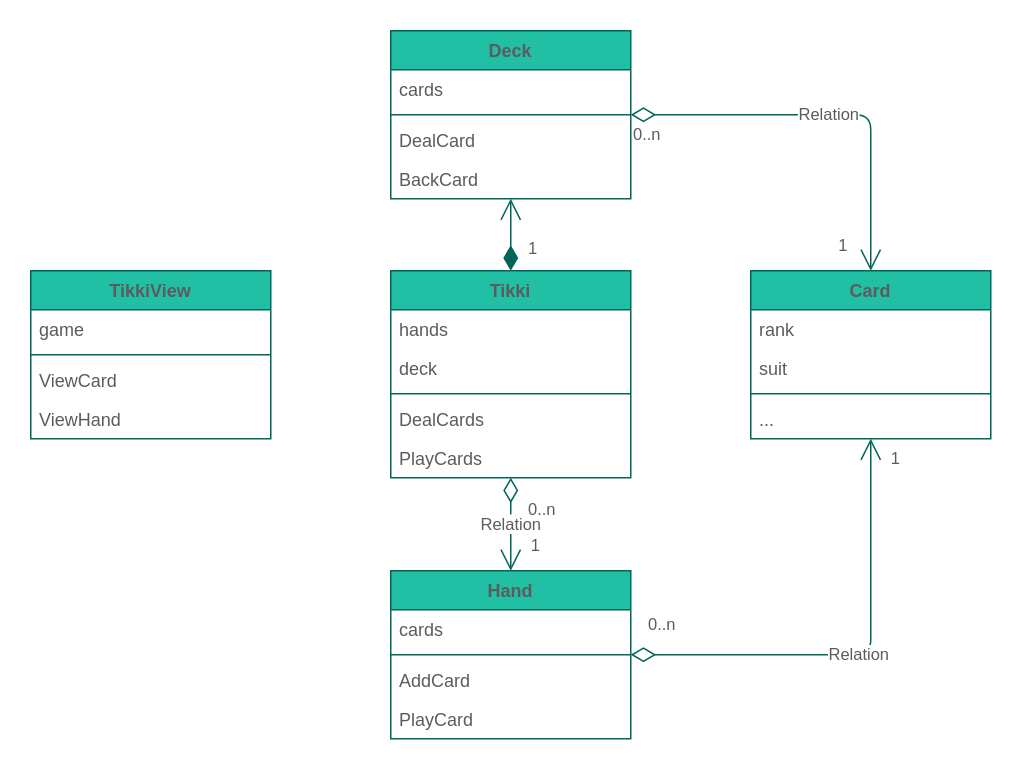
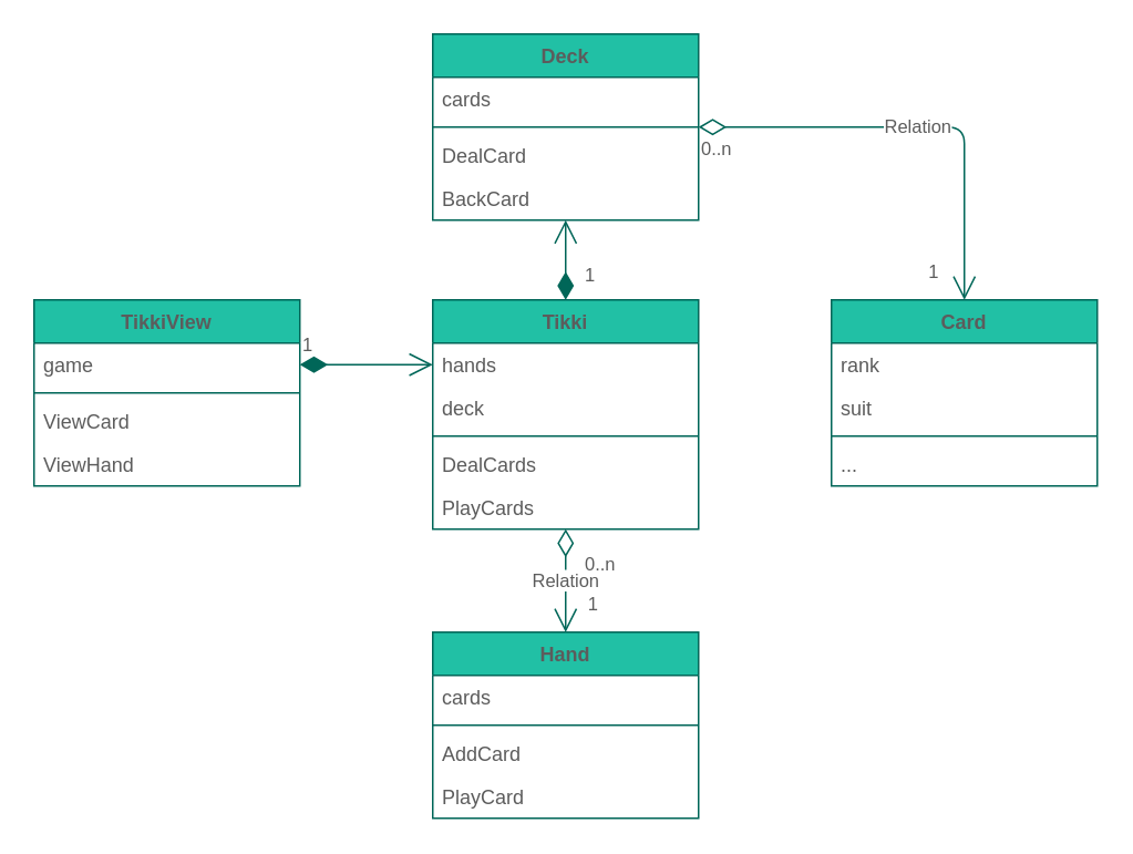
  <mxCell id="0" />
  <mxCell id="1" parent="0" />
  <mxCell id="2" value="Card" style="swimlane;fontStyle=1;align=center;verticalAlign=top;childLayout=stackLayout;horizontal=1;startSize=26;horizontalStack=0;resizeParent=1;resizeParentMax=0;resizeLast=0;collapsible=1;marginBottom=0;rounded=0;fillColor=#21C0A5;strokeColor=#006658;fontColor=#5C5C5C;" parent="1" vertex="1"><mxGeometry x="500" y="180" width="160" height="112" as="geometry"><mxRectangle x="320" y="520" width="60" height="26" as="alternateBounds" /></mxGeometry></mxCell>
  <mxCell id="3" value="rank" style="text;strokeColor=none;fillColor=none;align=left;verticalAlign=top;spacingLeft=4;spacingRight=4;overflow=hidden;rotatable=0;points=[[0,0.5],[1,0.5]];portConstraint=eastwest;rounded=0;fontColor=#5C5C5C;" parent="2" vertex="1"><mxGeometry y="26" width="160" height="26" as="geometry" /></mxCell>
  <mxCell id="4" value="suit" style="text;strokeColor=none;fillColor=none;align=left;verticalAlign=top;spacingLeft=4;spacingRight=4;overflow=hidden;rotatable=0;points=[[0,0.5],[1,0.5]];portConstraint=eastwest;rounded=0;fontColor=#5C5C5C;" parent="2" vertex="1"><mxGeometry y="52" width="160" height="26" as="geometry" /></mxCell>
  <mxCell id="5" value="" style="line;strokeWidth=1;fillColor=none;align=left;verticalAlign=middle;spacingTop=-1;spacingLeft=3;spacingRight=3;rotatable=0;labelPosition=right;points=[];portConstraint=eastwest;rounded=0;strokeColor=#006658;fontColor=#5C5C5C;" parent="2" vertex="1"><mxGeometry y="78" width="160" height="8" as="geometry" /></mxCell>
  <mxCell id="6" value="..." style="text;strokeColor=none;fillColor=none;align=left;verticalAlign=top;spacingLeft=4;spacingRight=4;overflow=hidden;rotatable=0;points=[[0,0.5],[1,0.5]];portConstraint=eastwest;rounded=0;sketch=0;fontColor=#5C5C5C;" parent="2" vertex="1"><mxGeometry y="86" width="160" height="26" as="geometry" /></mxCell>
  <mxCell id="7" value="Deck" style="swimlane;fontStyle=1;align=center;verticalAlign=top;childLayout=stackLayout;horizontal=1;startSize=26;horizontalStack=0;resizeParent=1;resizeParentMax=0;resizeLast=0;collapsible=1;marginBottom=0;rounded=0;sketch=0;fontColor=#5C5C5C;strokeColor=#006658;fillColor=#21C0A5;" parent="1" vertex="1"><mxGeometry x="260" y="20" width="160" height="112" as="geometry" /></mxCell>
  <mxCell id="8" value="cards" style="text;strokeColor=none;fillColor=none;align=left;verticalAlign=top;spacingLeft=4;spacingRight=4;overflow=hidden;rotatable=0;points=[[0,0.5],[1,0.5]];portConstraint=eastwest;rounded=0;sketch=0;fontColor=#5C5C5C;" parent="7" vertex="1"><mxGeometry y="26" width="160" height="26" as="geometry" /></mxCell>
  <mxCell id="9" value="" style="line;strokeWidth=1;fillColor=none;align=left;verticalAlign=middle;spacingTop=-1;spacingLeft=3;spacingRight=3;rotatable=0;labelPosition=right;points=[];portConstraint=eastwest;rounded=0;sketch=0;fontColor=#5C5C5C;strokeColor=#006658;" parent="7" vertex="1"><mxGeometry y="52" width="160" height="8" as="geometry" /></mxCell>
  <mxCell id="10" value="DealCard" style="text;strokeColor=none;fillColor=none;align=left;verticalAlign=top;spacingLeft=4;spacingRight=4;overflow=hidden;rotatable=0;points=[[0,0.5],[1,0.5]];portConstraint=eastwest;rounded=0;sketch=0;fontColor=#5C5C5C;" parent="7" vertex="1"><mxGeometry y="60" width="160" height="26" as="geometry" /></mxCell>
  <mxCell id="11" value="BackCard" style="text;strokeColor=none;fillColor=none;align=left;verticalAlign=top;spacingLeft=4;spacingRight=4;overflow=hidden;rotatable=0;points=[[0,0.5],[1,0.5]];portConstraint=eastwest;fontColor=#5C5C5C;" vertex="1" parent="7"><mxGeometry y="86" width="160" height="26" as="geometry" /></mxCell>
  <mxCell id="12" value="Tikki" style="swimlane;fontStyle=1;align=center;verticalAlign=top;childLayout=stackLayout;horizontal=1;startSize=26;horizontalStack=0;resizeParent=1;resizeParentMax=0;resizeLast=0;collapsible=1;marginBottom=0;rounded=0;sketch=0;fontColor=#5C5C5C;strokeColor=#006658;fillColor=#21C0A5;" parent="1" vertex="1"><mxGeometry x="260" y="180" width="160" height="138" as="geometry" /></mxCell>
  <mxCell id="13" value="hands" style="text;strokeColor=none;fillColor=none;align=left;verticalAlign=top;spacingLeft=4;spacingRight=4;overflow=hidden;rotatable=0;points=[[0,0.5],[1,0.5]];portConstraint=eastwest;rounded=0;sketch=0;fontColor=#5C5C5C;" parent="12" vertex="1"><mxGeometry y="26" width="160" height="26" as="geometry" /></mxCell>
  <mxCell id="14" value="deck" style="text;strokeColor=none;fillColor=none;align=left;verticalAlign=top;spacingLeft=4;spacingRight=4;overflow=hidden;rotatable=0;points=[[0,0.5],[1,0.5]];portConstraint=eastwest;rounded=0;sketch=0;fontColor=#5C5C5C;" parent="12" vertex="1"><mxGeometry y="52" width="160" height="26" as="geometry" /></mxCell>
  <mxCell id="15" value="" style="line;strokeWidth=1;fillColor=none;align=left;verticalAlign=middle;spacingTop=-1;spacingLeft=3;spacingRight=3;rotatable=0;labelPosition=right;points=[];portConstraint=eastwest;rounded=0;sketch=0;fontColor=#5C5C5C;strokeColor=#006658;" parent="12" vertex="1"><mxGeometry y="78" width="160" height="8" as="geometry" /></mxCell>
  <mxCell id="16" value="DealCards" style="text;strokeColor=none;fillColor=none;align=left;verticalAlign=top;spacingLeft=4;spacingRight=4;overflow=hidden;rotatable=0;points=[[0,0.5],[1,0.5]];portConstraint=eastwest;rounded=0;sketch=0;fontColor=#5C5C5C;" parent="12" vertex="1"><mxGeometry y="86" width="160" height="26" as="geometry" /></mxCell>
  <mxCell id="17" value="PlayCards" style="text;strokeColor=none;fillColor=none;align=left;verticalAlign=top;spacingLeft=4;spacingRight=4;overflow=hidden;rotatable=0;points=[[0,0.5],[1,0.5]];portConstraint=eastwest;rounded=0;sketch=0;fontColor=#5C5C5C;" vertex="1" parent="12"><mxGeometry y="112" width="160" height="26" as="geometry" /></mxCell>
  <mxCell id="18" value="Hand" style="swimlane;fontStyle=1;align=center;verticalAlign=top;childLayout=stackLayout;horizontal=1;startSize=26;horizontalStack=0;resizeParent=1;resizeParentMax=0;resizeLast=0;collapsible=1;marginBottom=0;rounded=0;sketch=0;fontColor=#5C5C5C;strokeColor=#006658;fillColor=#21C0A5;" parent="1" vertex="1"><mxGeometry x="260" y="380" width="160" height="112" as="geometry" /></mxCell>
  <mxCell id="19" value="cards" style="text;strokeColor=none;fillColor=none;align=left;verticalAlign=top;spacingLeft=4;spacingRight=4;overflow=hidden;rotatable=0;points=[[0,0.5],[1,0.5]];portConstraint=eastwest;rounded=0;sketch=0;fontColor=#5C5C5C;" parent="18" vertex="1"><mxGeometry y="26" width="160" height="26" as="geometry" /></mxCell>
  <mxCell id="20" value="" style="line;strokeWidth=1;fillColor=none;align=left;verticalAlign=middle;spacingTop=-1;spacingLeft=3;spacingRight=3;rotatable=0;labelPosition=right;points=[];portConstraint=eastwest;rounded=0;sketch=0;fontColor=#5C5C5C;strokeColor=#006658;" parent="18" vertex="1"><mxGeometry y="52" width="160" height="8" as="geometry" /></mxCell>
  <mxCell id="21" value="AddCard" style="text;strokeColor=none;fillColor=none;align=left;verticalAlign=top;spacingLeft=4;spacingRight=4;overflow=hidden;rotatable=0;points=[[0,0.5],[1,0.5]];portConstraint=eastwest;rounded=0;sketch=0;fontColor=#5C5C5C;" parent="18" vertex="1"><mxGeometry y="60" width="160" height="26" as="geometry" /></mxCell>
  <mxCell id="22" value="PlayCard" style="text;strokeColor=none;fillColor=none;align=left;verticalAlign=top;spacingLeft=4;spacingRight=4;overflow=hidden;rotatable=0;points=[[0,0.5],[1,0.5]];portConstraint=eastwest;rounded=0;sketch=0;fontColor=#5C5C5C;" parent="18" vertex="1"><mxGeometry y="86" width="160" height="26" as="geometry" /></mxCell>
  <mxCell id="23" value="TikkiView" style="swimlane;fontStyle=1;align=center;verticalAlign=top;childLayout=stackLayout;horizontal=1;startSize=26;horizontalStack=0;resizeParent=1;resizeParentMax=0;resizeLast=0;collapsible=1;marginBottom=0;rounded=0;sketch=0;fontColor=#5C5C5C;strokeColor=#006658;fillColor=#21C0A5;" parent="1" vertex="1"><mxGeometry x="20" y="180" width="160" height="112" as="geometry" /></mxCell>
  <mxCell id="24" value="game" style="text;strokeColor=none;fillColor=none;align=left;verticalAlign=top;spacingLeft=4;spacingRight=4;overflow=hidden;rotatable=0;points=[[0,0.5],[1,0.5]];portConstraint=eastwest;rounded=0;sketch=0;fontColor=#5C5C5C;" parent="23" vertex="1"><mxGeometry y="26" width="160" height="26" as="geometry" /></mxCell>
  <mxCell id="25" value="" style="line;strokeWidth=1;fillColor=none;align=left;verticalAlign=middle;spacingTop=-1;spacingLeft=3;spacingRight=3;rotatable=0;labelPosition=right;points=[];portConstraint=eastwest;rounded=0;sketch=0;fontColor=#5C5C5C;strokeColor=#006658;" parent="23" vertex="1"><mxGeometry y="52" width="160" height="8" as="geometry" /></mxCell>
  <mxCell id="26" value="ViewCard" style="text;strokeColor=none;fillColor=none;align=left;verticalAlign=top;spacingLeft=4;spacingRight=4;overflow=hidden;rotatable=0;points=[[0,0.5],[1,0.5]];portConstraint=eastwest;rounded=0;sketch=0;fontColor=#5C5C5C;" parent="23" vertex="1"><mxGeometry y="60" width="160" height="26" as="geometry" /></mxCell>
  <mxCell id="27" value="ViewHand" style="text;strokeColor=none;fillColor=none;align=left;verticalAlign=top;spacingLeft=4;spacingRight=4;overflow=hidden;rotatable=0;points=[[0,0.5],[1,0.5]];portConstraint=eastwest;rounded=0;sketch=0;fontColor=#5C5C5C;" parent="23" vertex="1"><mxGeometry y="86" width="160" height="26" as="geometry" /></mxCell>
+ <mxCell id="28" value="1" style="endArrow=open;html=1;endSize=12;startArrow=diamondThin;startSize=14;startFill=1;edgeStyle=orthogonalEdgeStyle;align=left;verticalAlign=bottom;rounded=1;sketch=0;fontColor=#5C5C5C;strokeColor=#006658;fillColor=#21C0A5;curved=0;exitX=1;exitY=0.5;exitDx=0;exitDy=0;entryX=0;entryY=0.5;entryDx=0;entryDy=0;" parent="1" source="24" target="13" edge="1"><mxGeometry x="-1" y="3" relative="1" as="geometry"><mxPoint x="120" y="110" as="sourcePoint" /><mxPoint x="190" y="120" as="targetPoint" /></mxGeometry></mxCell>
  <mxCell id="29" value="1" style="endArrow=open;html=1;endSize=12;startArrow=diamondThin;startSize=14;startFill=1;edgeStyle=orthogonalEdgeStyle;align=left;verticalAlign=bottom;rounded=1;sketch=0;fontColor=#5C5C5C;strokeColor=#006658;fillColor=#21C0A5;curved=0;" parent="1" source="12" target="7" edge="1"><mxGeometry x="-0.73" y="-10" relative="1" as="geometry"><mxPoint x="340" y="190" as="sourcePoint" /><mxPoint x="500" y="200" as="targetPoint" /><mxPoint as="offset" /></mxGeometry></mxCell>
  <mxCell id="30" value="Relation" style="endArrow=open;html=1;endSize=12;startArrow=diamondThin;startSize=14;startFill=0;edgeStyle=orthogonalEdgeStyle;rounded=1;sketch=0;fontColor=#5C5C5C;strokeColor=#006658;fillColor=#21C0A5;curved=0;" parent="1" source="12" target="18" edge="1"><mxGeometry relative="1" as="geometry"><mxPoint x="490" y="340" as="sourcePoint" /><mxPoint x="340" y="380" as="targetPoint" /></mxGeometry></mxCell>
  <mxCell id="31" value="0..n" style="edgeLabel;resizable=0;html=1;align=left;verticalAlign=top;rounded=0;sketch=0;fontColor=#5C5C5C;strokeColor=#006658;fillColor=#21C0A5;" parent="30" connectable="0" vertex="1"><mxGeometry x="-1" relative="1" as="geometry"><mxPoint x="10" y="8" as="offset" /></mxGeometry></mxCell>
  <mxCell id="32" value="1" style="edgeLabel;resizable=0;html=1;align=right;verticalAlign=top;rounded=0;sketch=0;fontColor=#5C5C5C;strokeColor=#006658;fillColor=#21C0A5;" parent="30" connectable="0" vertex="1"><mxGeometry x="1" relative="1" as="geometry"><mxPoint x="20" y="-30" as="offset" /></mxGeometry></mxCell>
- <mxCell id="33" value="Relation" style="endArrow=open;html=1;endSize=12;startArrow=diamondThin;startSize=14;startFill=0;edgeStyle=orthogonalEdgeStyle;rounded=1;sketch=0;fontColor=#5C5C5C;strokeColor=#006658;fillColor=#21C0A5;curved=0;" parent="1" source="18" target="2" edge="1"><mxGeometry relative="1" as="geometry"><mxPoint x="580" y="330" as="sourcePoint" /><mxPoint x="740" y="330" as="targetPoint" /></mxGeometry></mxCell>
- <mxCell id="34" value="0..n" style="edgeLabel;resizable=0;html=1;align=left;verticalAlign=top;rounded=0;sketch=0;fontColor=#5C5C5C;strokeColor=#006658;fillColor=#21C0A5;" parent="33" connectable="0" vertex="1"><mxGeometry x="-1" relative="1" as="geometry"><mxPoint x="10" y="-33" as="offset" /></mxGeometry></mxCell>
- <mxCell id="35" value="1" style="edgeLabel;resizable=0;html=1;align=right;verticalAlign=top;rounded=0;sketch=0;fontColor=#5C5C5C;strokeColor=#006658;fillColor=#21C0A5;" parent="33" connectable="0" vertex="1"><mxGeometry x="1" relative="1" as="geometry"><mxPoint x="20" as="offset" /></mxGeometry></mxCell>
  <mxCell id="36" value="Relation" style="endArrow=open;html=1;endSize=12;startArrow=diamondThin;startSize=14;startFill=0;edgeStyle=orthogonalEdgeStyle;rounded=1;sketch=0;fontColor=#5C5C5C;strokeColor=#006658;fillColor=#21C0A5;curved=0;" parent="1" source="7" target="2" edge="1"><mxGeometry relative="1" as="geometry"><mxPoint x="510" y="50" as="sourcePoint" /><mxPoint x="670" y="50" as="targetPoint" /></mxGeometry></mxCell>
  <mxCell id="37" value="0..n" style="edgeLabel;resizable=0;html=1;align=left;verticalAlign=top;rounded=0;sketch=0;fontColor=#5C5C5C;strokeColor=#006658;fillColor=#21C0A5;" parent="36" connectable="0" vertex="1"><mxGeometry x="-1" relative="1" as="geometry" /></mxCell>
  <mxCell id="38" value="1" style="edgeLabel;resizable=0;html=1;align=right;verticalAlign=top;rounded=0;sketch=0;fontColor=#5C5C5C;strokeColor=#006658;fillColor=#21C0A5;" parent="36" connectable="0" vertex="1"><mxGeometry x="1" relative="1" as="geometry"><mxPoint x="-15" y="-30" as="offset" /></mxGeometry></mxCell>
